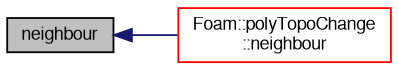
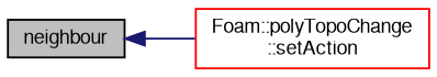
  digraph {
    rankdir=LR
    node [fontname=FreeSans fontsize=10 shape=record]
    n1 [color=black fillcolor=grey75 fontcolor=black height=0.2 label=neighbour style=filled width=0.4]
-   n2 [color=red height=0.2 label="Foam::polyTopoChange\l::neighbour" width=0.4]
+   n2 [color=red height=0.2 label="Foam::polyTopoChange\l::setAction" width=0.4]
    n1 -> n2 [color=midnightblue dir=back fontname=FreeSans fontsize=10 labelfontname=FreeSans labelfontsize=10 style=solid]
  }
